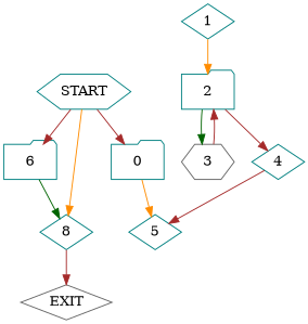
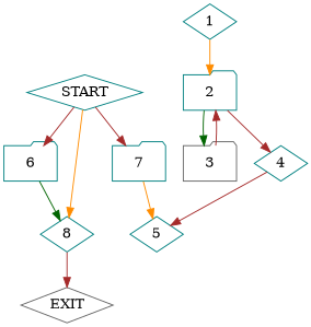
  digraph {
    node [color=teal shape=diamond]
    edge [color=brown]
-   n1 [label=START shape=hexagon]
+   n1 [label=START]
    6 [shape=folder]
-   7 [shape=folder label=0]
+   7 [shape=folder]
    8
    2 [shape=folder]
    1
    5
    n8 [color=gray40 label=EXIT]
-   3 [color=gray40 shape=hexagon]
+   3 [color=gray40 shape=folder]
    4
    n1 -> 6
    n1 -> 7
    n1 -> 8 [color=darkorange]
    6 -> 8 [color=darkgreen]
    7 -> 5 [color=darkorange]
    8 -> n8
    2 -> 3 [color=darkgreen]
    2 -> 4
    1 -> 2 [color=darkorange]
    3 -> 2
    4 -> 5
  }
